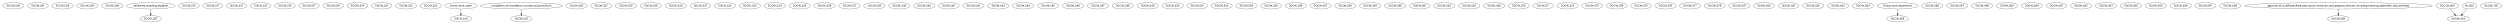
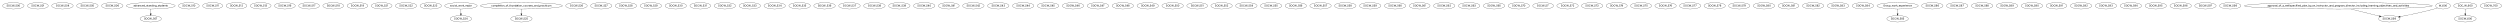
  digraph {
    fontname=Inter
    node [fontname=Inter]
    edge [color=black fontname=Inter]
    SOCW_500
    SOCW_501
    SOCW_504
    SOCW_505
    SOCW_506
    advanced_standing_students
    SOCW_507
    SOCW_510
    SOCW_511
    SOCW_512
    SOCW_513
    SOCW_516
    SOCW_517
    SOCW_518
    SOCW_519
    SOCW_521
    SOCW_522
    SOCW_523
    social_work_major
    SOCW_524
    completion_of_foundation_courses_and_practicum
    SOCW_525
    SOCW_526
    SOCW_527
    SOCW_528
    SOCW_529
    SOCW_530
    SOCW_531
    SOCW_532
    SOCW_533
    SOCW_534
    SOCW_535
    SOCW_536
    SOCW_537
    SOCW_538
    SOCW_539
    SOCW_540
    SOCW_541
    SOCW_542
    SOCW_543
    SOCW_544
    SOCW_545
    SOCW_546
    SOCW_547
    SOCW_548
    SOCW_549
    SOCW_550
    SOCW_551
    SOCW_552
    SOCW_554
    SOCW_555
    SOCW_556
    SOCW_557
    SOCW_558
    SOCW_559
    SOCW_560
    SOCW_561
    SOCW_562
    SOCW_563
    SOCW_565
    SOCW_570
    SOCW_571
    SOCW_572
    SOCW_573
    SOCW_574
    SOCW_575
    SOCW_576
    SOCW_577
    SOCW_578
    SOCW_579
    SOCW_580
    SOCW_581
    SOCW_582
    SOCW_583
    SOCW_584
    Group_work_experience
    SOCW_585
    SOCW_586
    SOCW_587
    SOCW_588
    SOCW_589
    SOCW_590
    SOCW_591
    SOCW_592
    SOCW_593
    SOCW_594
    SOCW_595
    SOCW_596
    SOCW_597
    SOCW_598
    approval_of_a_wellspecified_plan_by_an_instructor_and_program_director_including_learning_objectives_and_activities
    SOCW_599
    SOC_W_600
    SOCW_600
    W_600
    SOCW_700
    advanced_standing_students -> SOCW_507
    social_work_major -> SOCW_524
    completion_of_foundation_courses_and_practicum -> SOCW_525
    Group_work_experience -> SOCW_585
    approval_of_a_wellspecified_plan_by_an_instructor_and_program_director_including_learning_objectives_and_activities -> SOCW_599
    SOC_W_600 -> SOCW_600
-   W_600 -> SOCW_600
+   W_600 -> SOCW_599
  }
